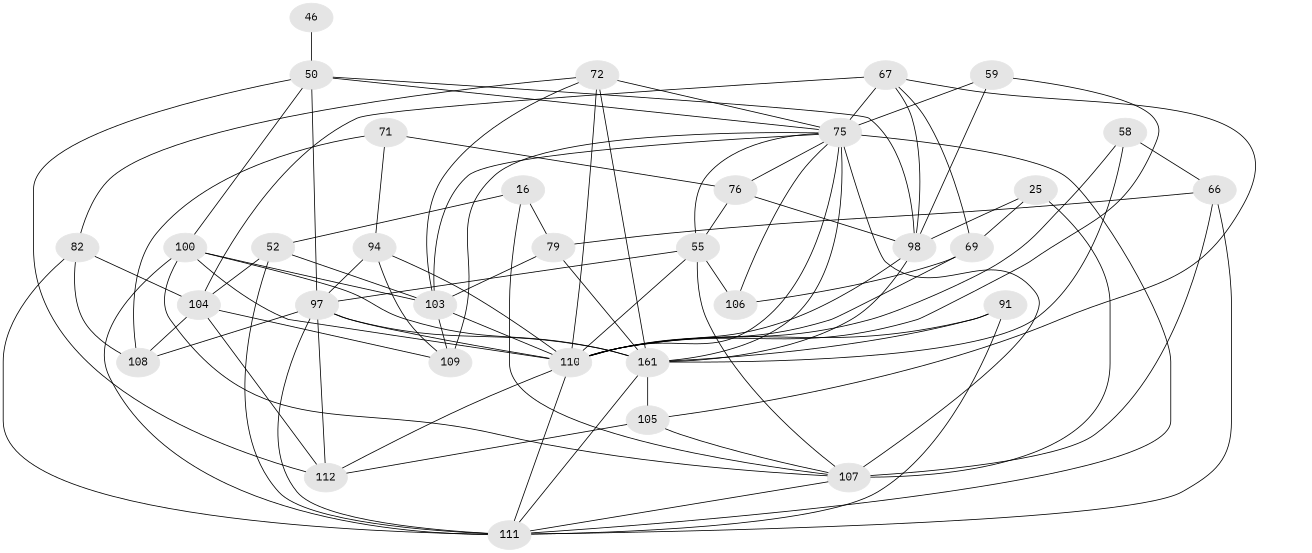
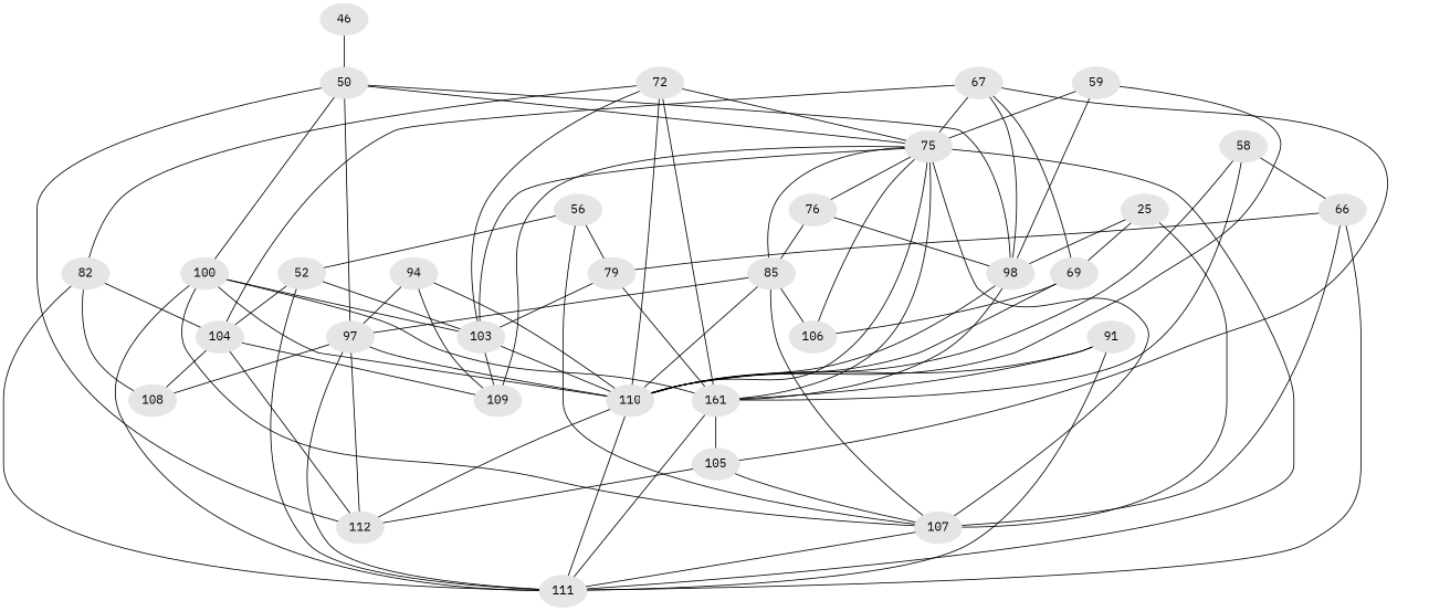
  graph {
    fontname="IBM Plex Mono"
    node [color=gray90 fontname="IBM Plex Mono" style=filled]
    edge [fontname="IBM Plex Mono"]
-   16 [super="+9"]
+   16 [super="+9" label=56]
    52
    79 [super="+63"]
    107 [super="+22+65+84"]
    103 [super="+78+102"]
    104 [super="+36"]
    111 [super="+73+99"]
    n8 [label=161 super="+81+93+80"]
    25 [super="+6"]
    98 [super="+18+77+92"]
    69
-   85 [super="+62+56" label=55]
+   85 [super="+62+56"]
    110 [super="+86+88+89"]
    97 [super="+95+96"]
    106
    46 [super="+43"]
    50 [super="+11+15"]
    75 [super="+34+61"]
    100 [super="+24+68+87"]
    112 [super="+90"]
    76 [super="+48"]
    109 [super="+83"]
    108 [super="+20"]
    n24 [label=66 super="+45"]
    58
    105
    59
    67 [super="+39"]
-   71
    94
    72 [super="+44"]
    82
    91
    16 -- 52
    16 -- 79 [weight=2]
    16 -- 107 [weight=3]
    52 -- 103
    52 -- 104
    52 -- 111
    79 -- 103 [weight=2]
    79 -- n8
    107 -- 111
    103 -- 110 [weight=2]
    103 -- 109
    104 -- 112 [weight=2]
    104 -- 109
    104 -- 108
    n8 -- 111
    n8 -- 105
    25 -- 107 [weight=3]
    25 -- 98 [weight=2]
    25 -- 69
    98 -- n8
    98 -- 110 [weight=4]
    69 -- 110 [weight=2]
    69 -- 106
    85 -- 107 [weight=2]
    85 -- 110
    85 -- 97 [weight=2]
    85 -- 106 [weight=2]
    110 -- 111
    110 -- 112
    97 -- 111 [weight=2]
-   97 -- n8 [weight=3]
    97 -- 110 [weight=5]
    97 -- 112
    97 -- 108 [weight=2]
    46 -- 50 [weight=2]
    50 -- 98
    50 -- 97 [weight=2]
    50 -- 75
    50 -- 100
    50 -- 112
    75 -- 107 [weight=3]
    75 -- 103
    75 -- 111 [weight=2]
    75 -- n8 [weight=7]
    75 -- 85
    75 -- 110
    75 -- 106
    75 -- 76
    75 -- 109 [weight=3]
    100 -- 107
    100 -- 103 [weight=3]
    100 -- 111
    100 -- n8 [weight=3]
    100 -- 110
    76 -- 98 [weight=3]
    76 -- 85
    n24 -- 79
    n24 -- 107 [weight=2]
    n24 -- 111
    58 -- n8
    58 -- 110
    58 -- n24 [weight=2]
    105 -- 107
    105 -- 112
    59 -- 98 [weight=2]
    59 -- 110
    59 -- 75
    67 -- 104
    67 -- 98
    67 -- 69
    67 -- 75 [weight=2]
    67 -- 105
-   71 -- 76
-   71 -- 108 [weight=2]
-   71 -- 94
    94 -- 110
    94 -- 97
    94 -- 109
    72 -- 103
    72 -- n8
    72 -- 110 [weight=3]
    72 -- 75 [weight=2]
    72 -- 82
    82 -- 104
    82 -- 111
    82 -- 108
    91 -- 111
    91 -- n8
    91 -- 110 [weight=2]
  }
